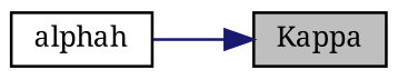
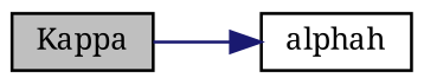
  digraph {
    rankdir=LR
    fontname="Noto Serif"
    node [color=black fontname="Noto Serif" fontsize=10 shape=record]
    n1 [fillcolor=grey75 fontcolor=black height=0.2 label=Kappa style=filled width=0.4]
    n2 [height=0.2 label=alphah width=0.4]
-   n2 -> n1 [color=midnightblue fontname="Noto Serif" fontsize=10 labelfontname=Helvetica labelfontsize=10 style=solid]
+   n1 -> n2 [color=midnightblue fontname="Noto Serif" fontsize=10 labelfontname=Helvetica labelfontsize=10 style=solid]
  }
